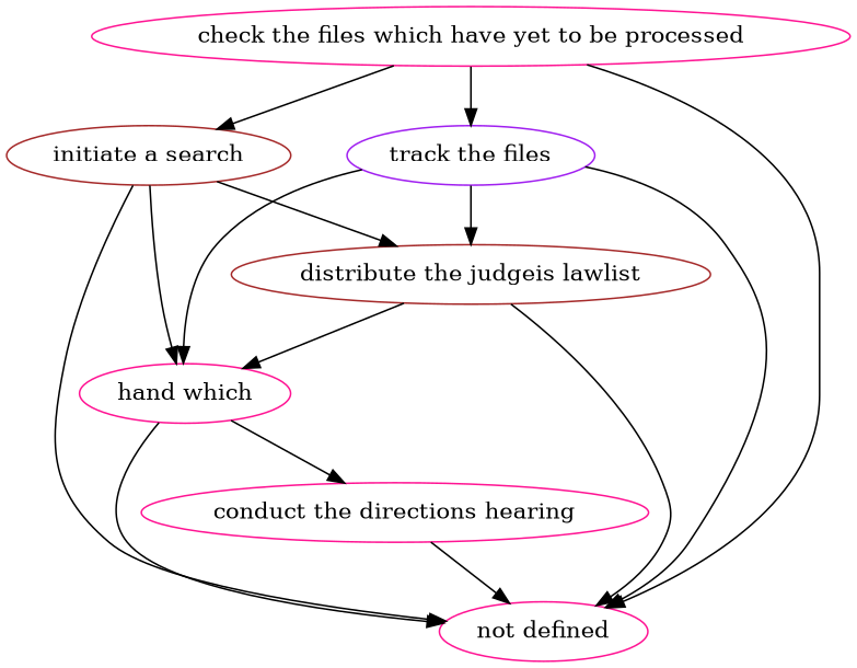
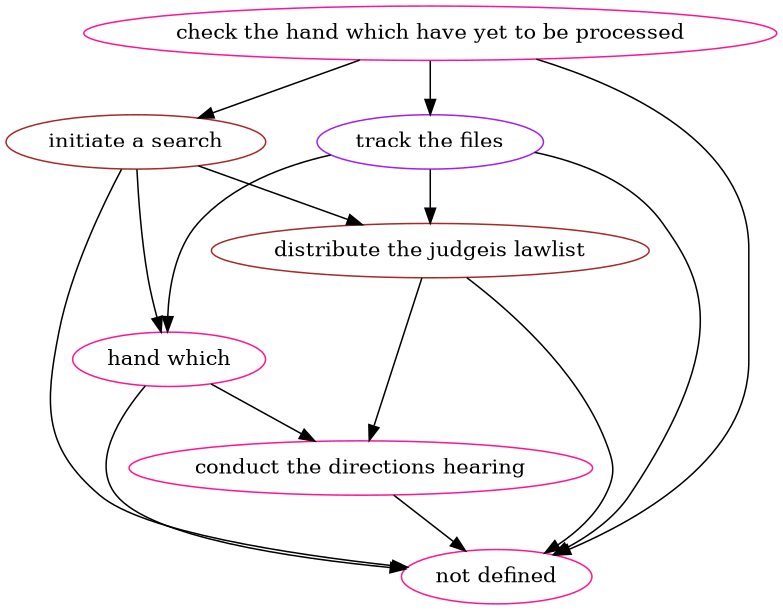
  strict digraph {
    node [color=deeppink]
    edge [attrs="{'type': 'flow', 'label': 'flow'}"]
-   "check the files which have yet to be processed" [attrs="{'type': 'Activity', 'label': 'check the files which have yet to be processed'}"]
+   "check the files which have yet to be processed" [attrs="{'type': 'Activity', 'label': 'check the files which have yet to be processed'}" label="check the hand which have yet to be processed"]
    "initiate a search" [attrs="{'type': 'Activity', 'label': 'initiate a search'}" color=brown]
    "track the files" [attrs="{'type': 'Activity', 'label': 'track the files'}" color=purple]
    "not defined" [attrs="{'type': 'Actor', 'label': 'not defined'}"]
    n5 [attrs="{'type': 'Activity', 'label': 'hand files'}" label="hand which"]
    "distribute the judgeis lawlist" [attrs="{'type': 'Activity', 'label': 'distribute the judgeis lawlist'}" color=brown]
    "conduct the directions hearing" [attrs="{'type': 'Activity', 'label': 'conduct the directions hearing'}"]
    "check the files which have yet to be processed" -> "initiate a search"
    "check the files which have yet to be processed" -> "track the files"
    "check the files which have yet to be processed" -> "not defined" [attrs="{'type': 'actor performer', 'label': 'actor performer'}"]
    "initiate a search" -> "not defined" [attrs="{'type': 'actor performer', 'label': 'actor performer'}"]
    "initiate a search" -> n5
    "initiate a search" -> "distribute the judgeis lawlist"
    "track the files" -> "not defined" [attrs="{'type': 'actor performer', 'label': 'actor performer'}"]
    "track the files" -> n5
    "track the files" -> "distribute the judgeis lawlist"
    n5 -> "not defined" [attrs="{'type': 'actor performer', 'label': 'actor performer'}"]
    n5 -> "conduct the directions hearing"
    "distribute the judgeis lawlist" -> "not defined" [attrs="{'type': 'actor performer', 'label': 'actor performer'}"]
-   "distribute the judgeis lawlist" -> n5
+   "distribute the judgeis lawlist" -> "conduct the directions hearing"
    "conduct the directions hearing" -> "not defined" [attrs="{'type': 'actor performer', 'label': 'actor performer'}"]
  }
